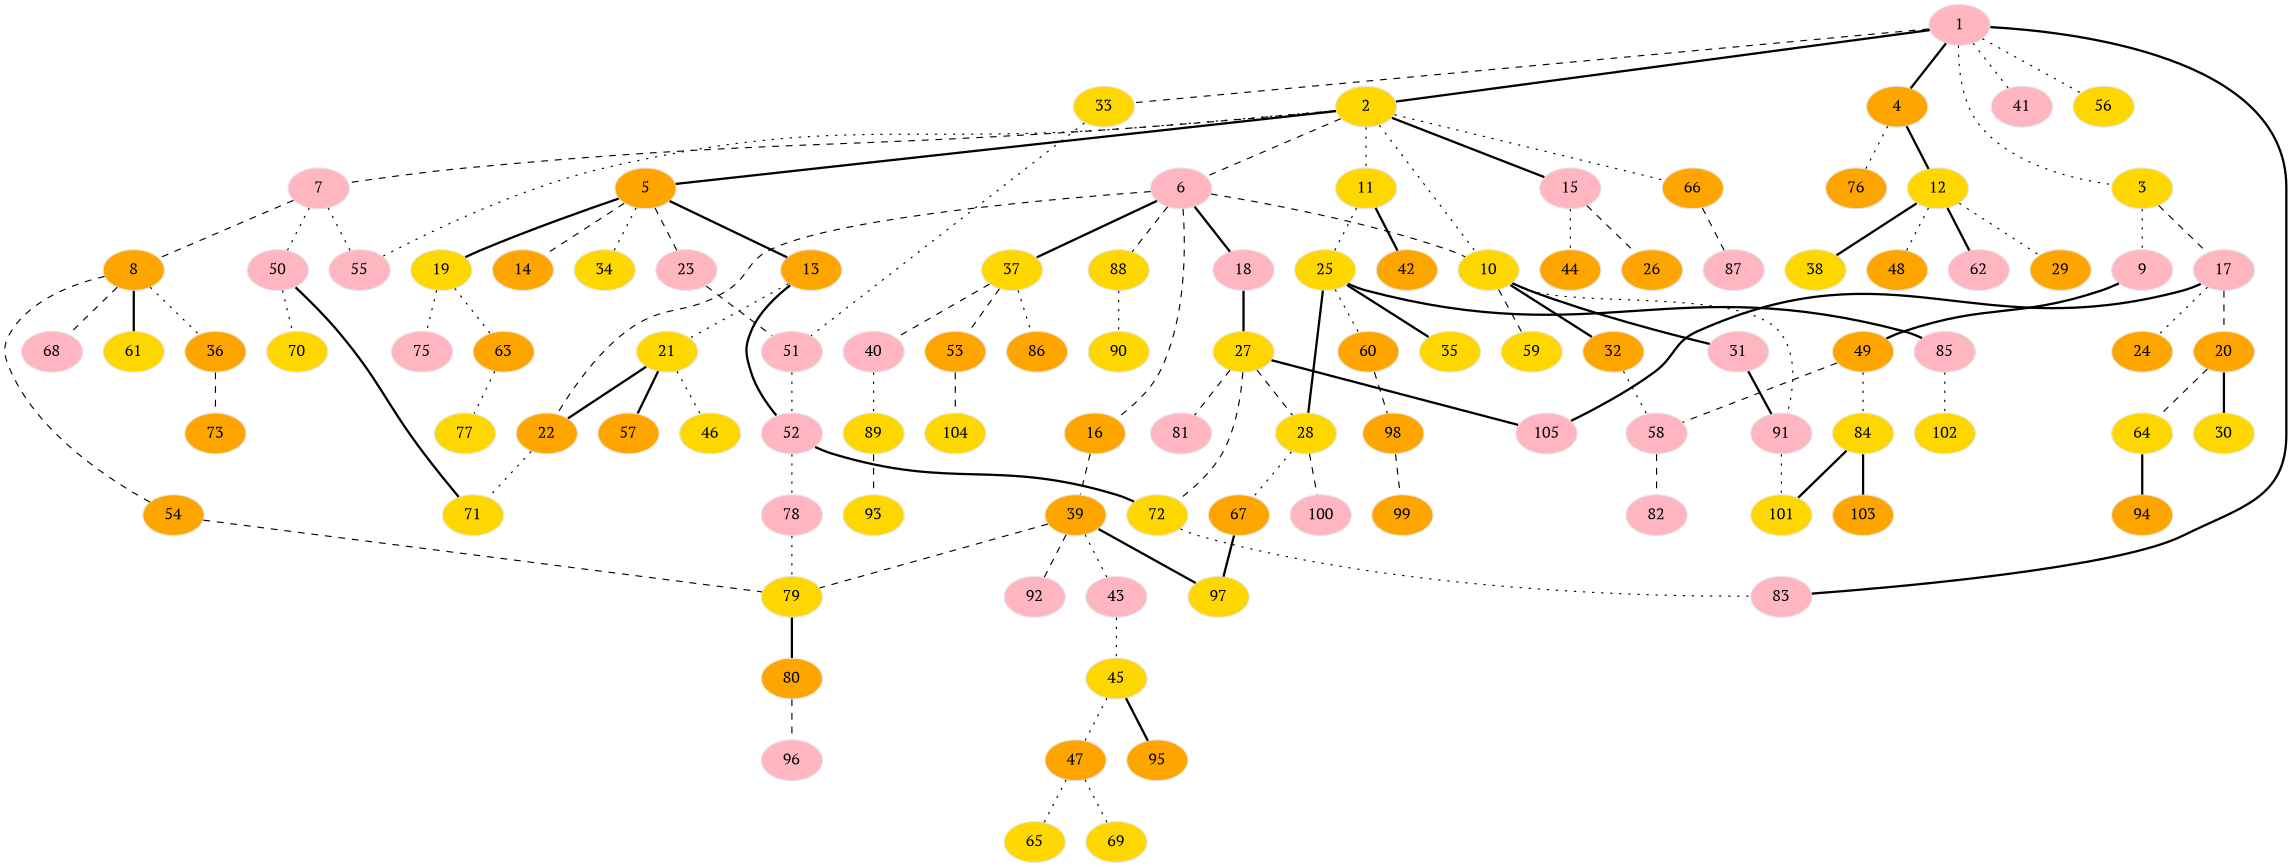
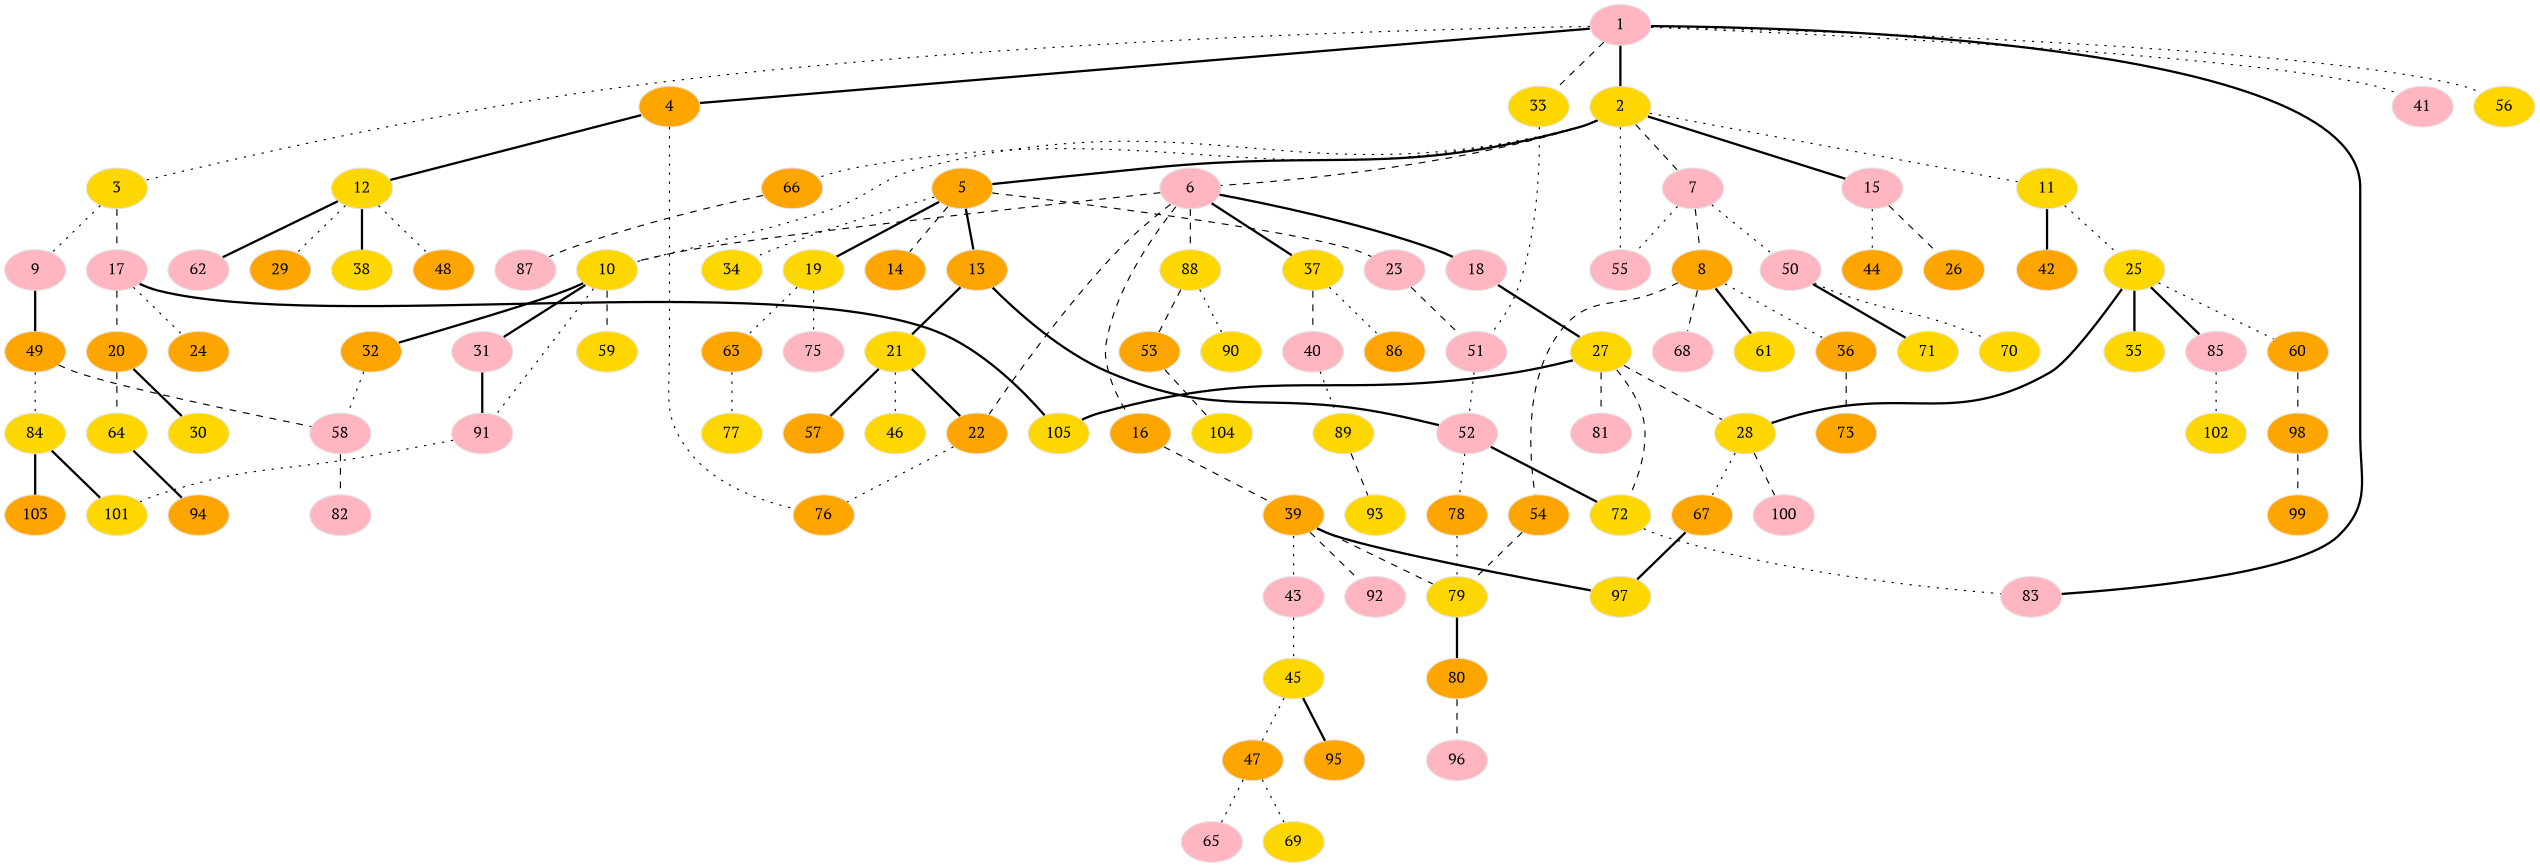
  graph {
    fontname="PT Serif"
    node [color=gray90 fillcolor=gold fontname="PT Serif" style=filled]
    edge [fontname="PT Serif" style=dotted]
    1 [fillcolor=lightpink]
    2
    3
    4 [fillcolor=orange]
    33
    41 [fillcolor=lightpink]
    56
    83 [fillcolor=lightpink]
    5 [fillcolor=orange]
    6 [fillcolor=lightpink]
    7 [fillcolor=lightpink]
    10
    11
    15 [fillcolor=lightpink]
    55 [fillcolor=lightpink]
    66 [fillcolor=orange]
    9 [fillcolor=lightpink]
    17 [fillcolor=lightpink]
    12
    76 [fillcolor=orange]
    51 [fillcolor=lightpink]
    13 [fillcolor=orange]
    14 [fillcolor=orange]
    19
    23 [fillcolor=lightpink]
    34
    16 [fillcolor=orange]
    18 [fillcolor=lightpink]
    22 [fillcolor=orange]
    37
    88
    8 [fillcolor=orange]
    50 [fillcolor=lightpink]
    31 [fillcolor=lightpink]
    32 [fillcolor=orange]
    59
    91 [fillcolor=lightpink]
    25
    42 [fillcolor=orange]
    26 [fillcolor=orange]
    44 [fillcolor=orange]
    87 [fillcolor=lightpink]
    49 [fillcolor=orange]
    20 [fillcolor=orange]
    24 [fillcolor=orange]
-   105 [fillcolor=lightpink]
+   105
    29 [fillcolor=orange]
    38
    48 [fillcolor=orange]
    62 [fillcolor=lightpink]
    21
    52 [fillcolor=lightpink]
    63 [fillcolor=orange]
    75 [fillcolor=lightpink]
    39 [fillcolor=orange]
    27
    40 [fillcolor=lightpink]
    53 [fillcolor=orange]
    86 [fillcolor=orange]
    90
    36 [fillcolor=orange]
    54 [fillcolor=orange]
    61
    68 [fillcolor=lightpink]
    70
    71
    73 [fillcolor=orange]
    79
    58 [fillcolor=lightpink]
    84
    101
    28
    35
    60 [fillcolor=orange]
    85 [fillcolor=lightpink]
    46
    57 [fillcolor=orange]
    72
-   78 [fillcolor=lightpink]
+   78 [fillcolor=orange]
    43 [fillcolor=lightpink]
    92 [fillcolor=lightpink]
    97
    30
    64
    81 [fillcolor=lightpink]
    77
    94 [fillcolor=orange]
    67 [fillcolor=orange]
    100 [fillcolor=lightpink]
    98 [fillcolor=orange]
    102
    82 [fillcolor=lightpink]
    89
    104
    45
    80 [fillcolor=orange]
    93
    47 [fillcolor=orange]
    95 [fillcolor=orange]
-   65
+   65 [fillcolor=lightpink]
    69
    103 [fillcolor=orange]
    99 [fillcolor=orange]
    96 [fillcolor=lightpink]
    1 -- 2 [style=bold]
    1 -- 3
    1 -- 4 [style=bold]
    1 -- 33 [style=dashed]
    1 -- 41
    1 -- 56
    1 -- 83 [style=bold]
    2 -- 5 [style=bold]
    2 -- 6 [style=dashed]
    2 -- 7 [style=dashed]
    2 -- 10
    2 -- 11
    2 -- 15 [style=bold]
    2 -- 55
    2 -- 66
    3 -- 9
    3 -- 17 [style=dashed]
    4 -- 12 [style=bold]
    4 -- 76
    33 -- 51
    5 -- 13 [style=bold]
    5 -- 14 [style=dashed]
    5 -- 19 [style=bold]
    5 -- 23 [style=dashed]
    5 -- 34
    6 -- 10 [style=dashed]
    6 -- 16 [style=dashed]
    6 -- 18 [style=bold]
    6 -- 22 [style=dashed]
    6 -- 37 [style=bold]
    6 -- 88 [style=dashed]
    7 -- 55
    7 -- 8 [style=dashed]
    7 -- 50
    10 -- 31 [style=bold]
    10 -- 32 [style=bold]
    10 -- 59 [style=dashed]
    10 -- 91
    11 -- 25
    11 -- 42 [style=bold]
    15 -- 26 [style=dashed]
    15 -- 44
    66 -- 87 [style=dashed]
    9 -- 49 [style=bold]
    17 -- 20 [style=dashed]
    17 -- 24
    17 -- 105 [style=bold]
    12 -- 29
    12 -- 38 [style=bold]
    12 -- 48
    12 -- 62 [style=bold]
    51 -- 52
-   13 -- 21
+   13 -- 21 [style=bold]
    13 -- 52 [style=bold]
    19 -- 63
    19 -- 75
    23 -- 51 [style=dashed]
    16 -- 39 [style=dashed]
    18 -- 27 [style=bold]
-   22 -- 71
+   22 -- 76
    37 -- 40 [style=dashed]
-   37 -- 53 [style=dashed]
+   88 -- 53 [style=dashed]
    37 -- 86
    88 -- 90
    8 -- 36
    8 -- 54 [style=dashed]
    8 -- 61 [style=bold]
    8 -- 68 [style=dashed]
    50 -- 70
    50 -- 71 [style=bold]
    31 -- 91 [style=bold]
    32 -- 58
    91 -- 101
    25 -- 28 [style=bold]
    25 -- 35 [style=bold]
    25 -- 60
    25 -- 85 [style=bold]
    49 -- 58 [style=dashed]
    49 -- 84
    20 -- 30 [style=bold]
    20 -- 64 [style=dashed]
    21 -- 22 [style=bold]
    21 -- 46
    21 -- 57 [style=bold]
    52 -- 72 [style=bold]
    52 -- 78
    63 -- 77
    39 -- 79 [style=dashed]
    39 -- 43
    39 -- 92 [style=dashed]
    39 -- 97 [style=bold]
    27 -- 105 [style=bold]
    27 -- 28 [style=dashed]
    27 -- 72 [style=dashed]
    27 -- 81 [style=dashed]
    40 -- 89
    53 -- 104 [style=dashed]
    36 -- 73 [style=dashed]
    54 -- 79 [style=dashed]
    79 -- 80 [style=bold]
    58 -- 82 [style=dashed]
    84 -- 101 [style=bold]
    84 -- 103 [style=bold]
    28 -- 67
    28 -- 100 [style=dashed]
    60 -- 98 [style=dashed]
    85 -- 102
    72 -- 83
    78 -- 79
    43 -- 45
    64 -- 94 [style=bold]
    67 -- 97 [style=bold]
    98 -- 99 [style=dashed]
    89 -- 93 [style=dashed]
    45 -- 47
    45 -- 95 [style=bold]
    80 -- 96 [style=dashed]
    47 -- 65
    47 -- 69
  }
